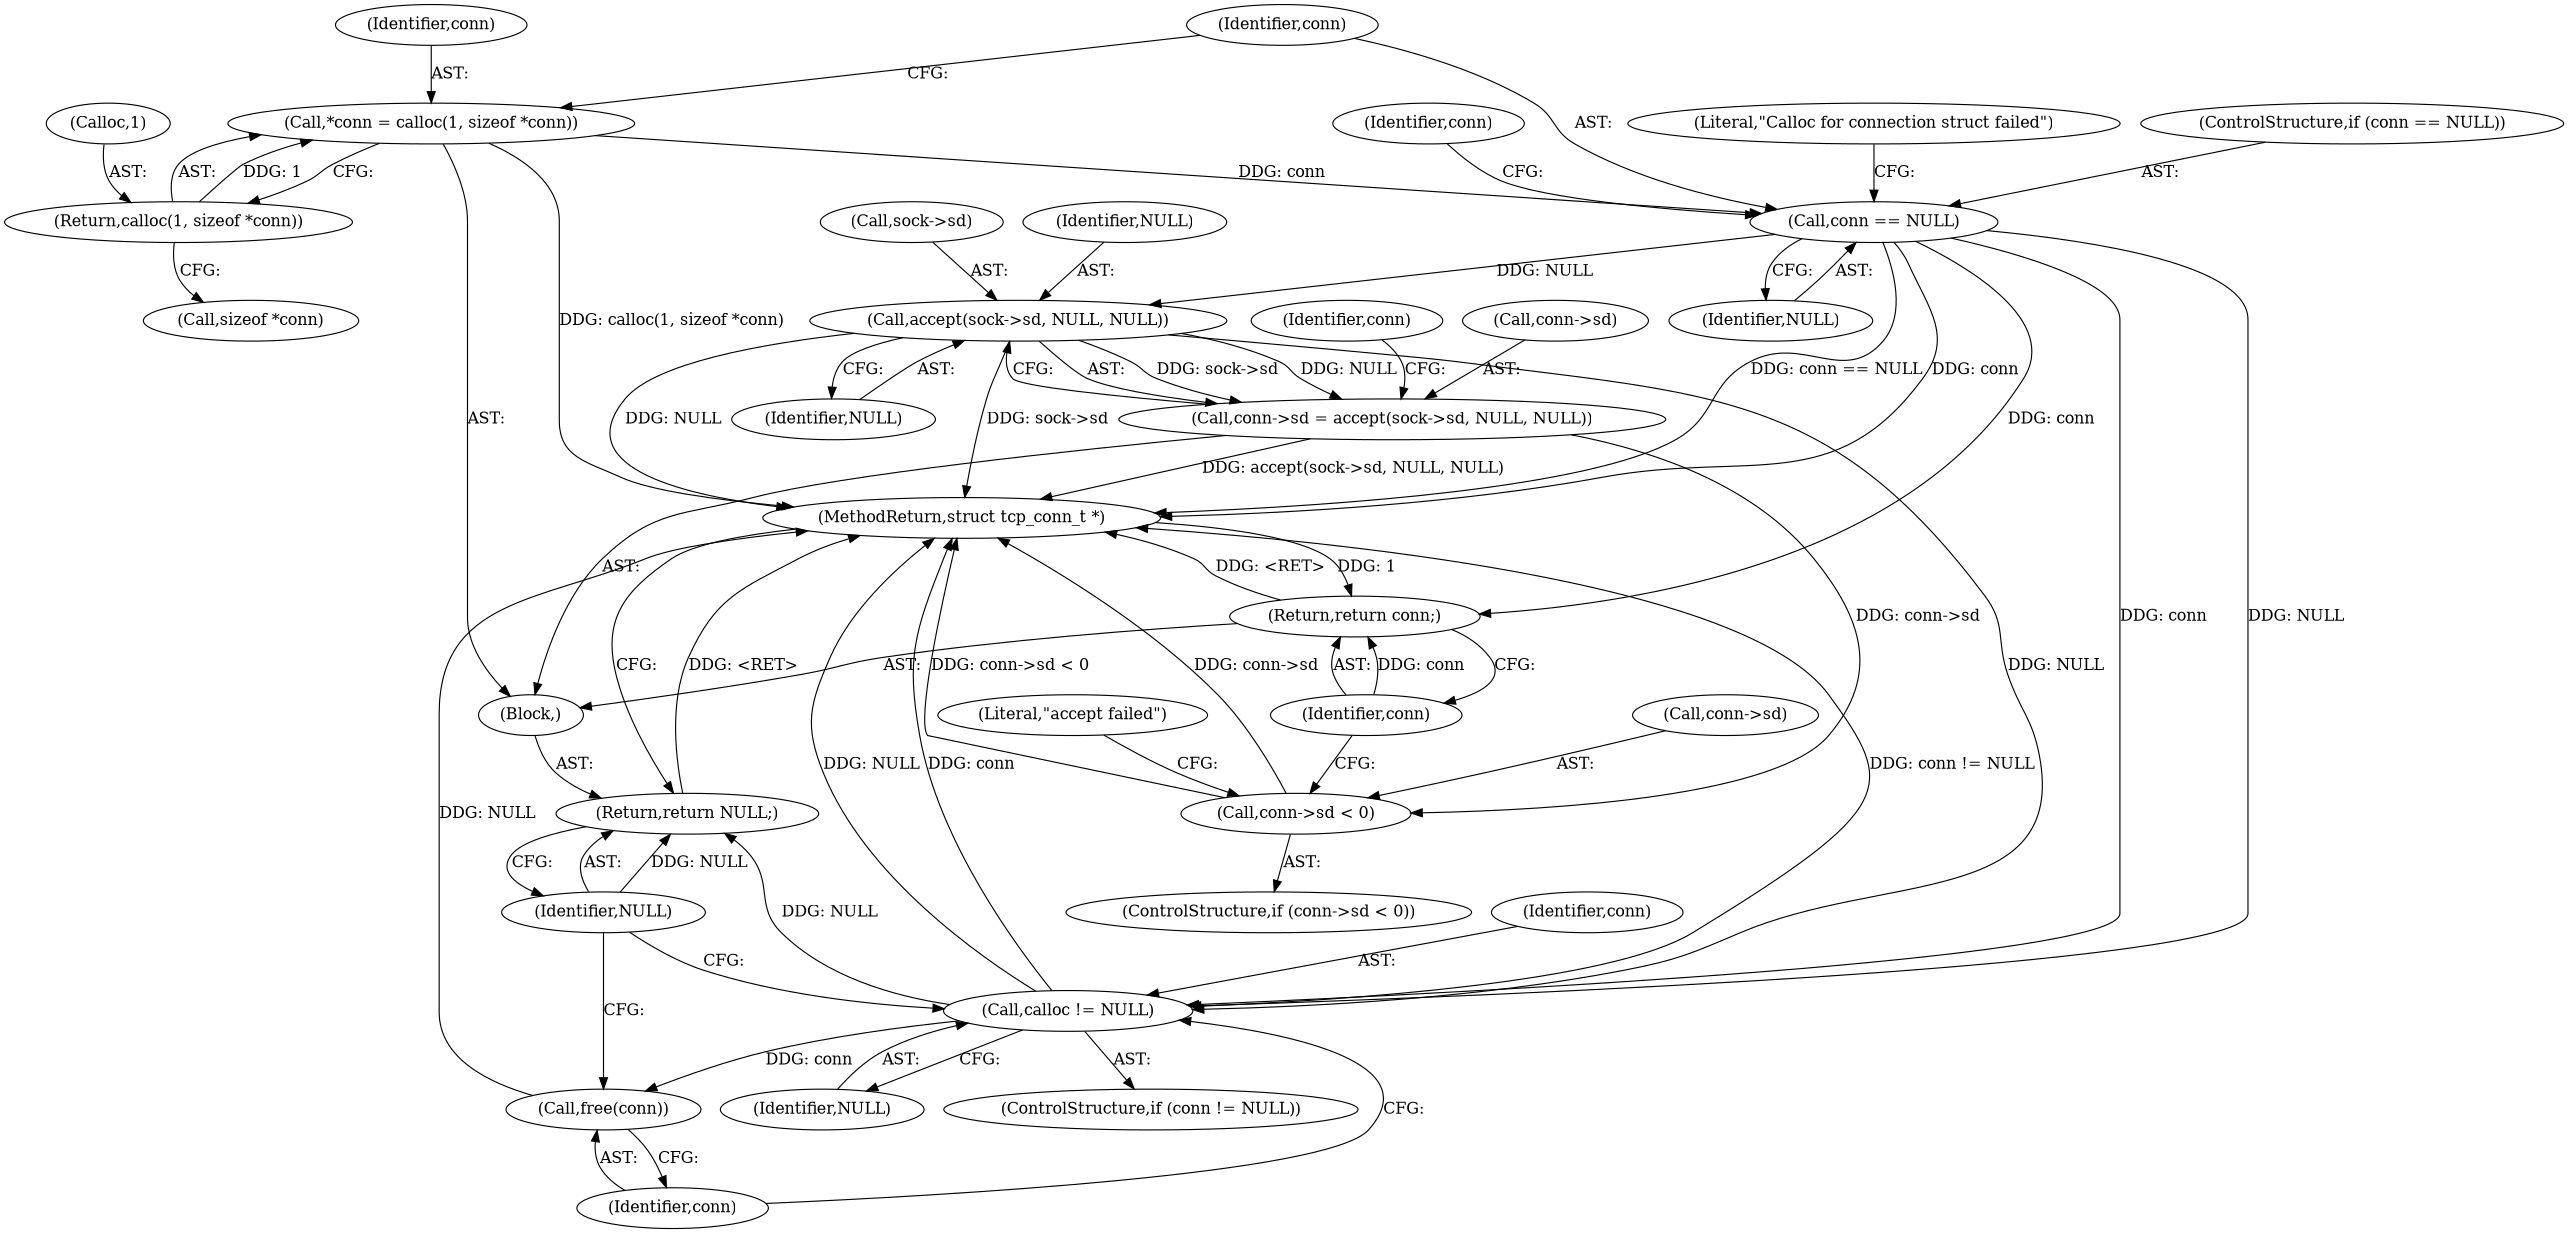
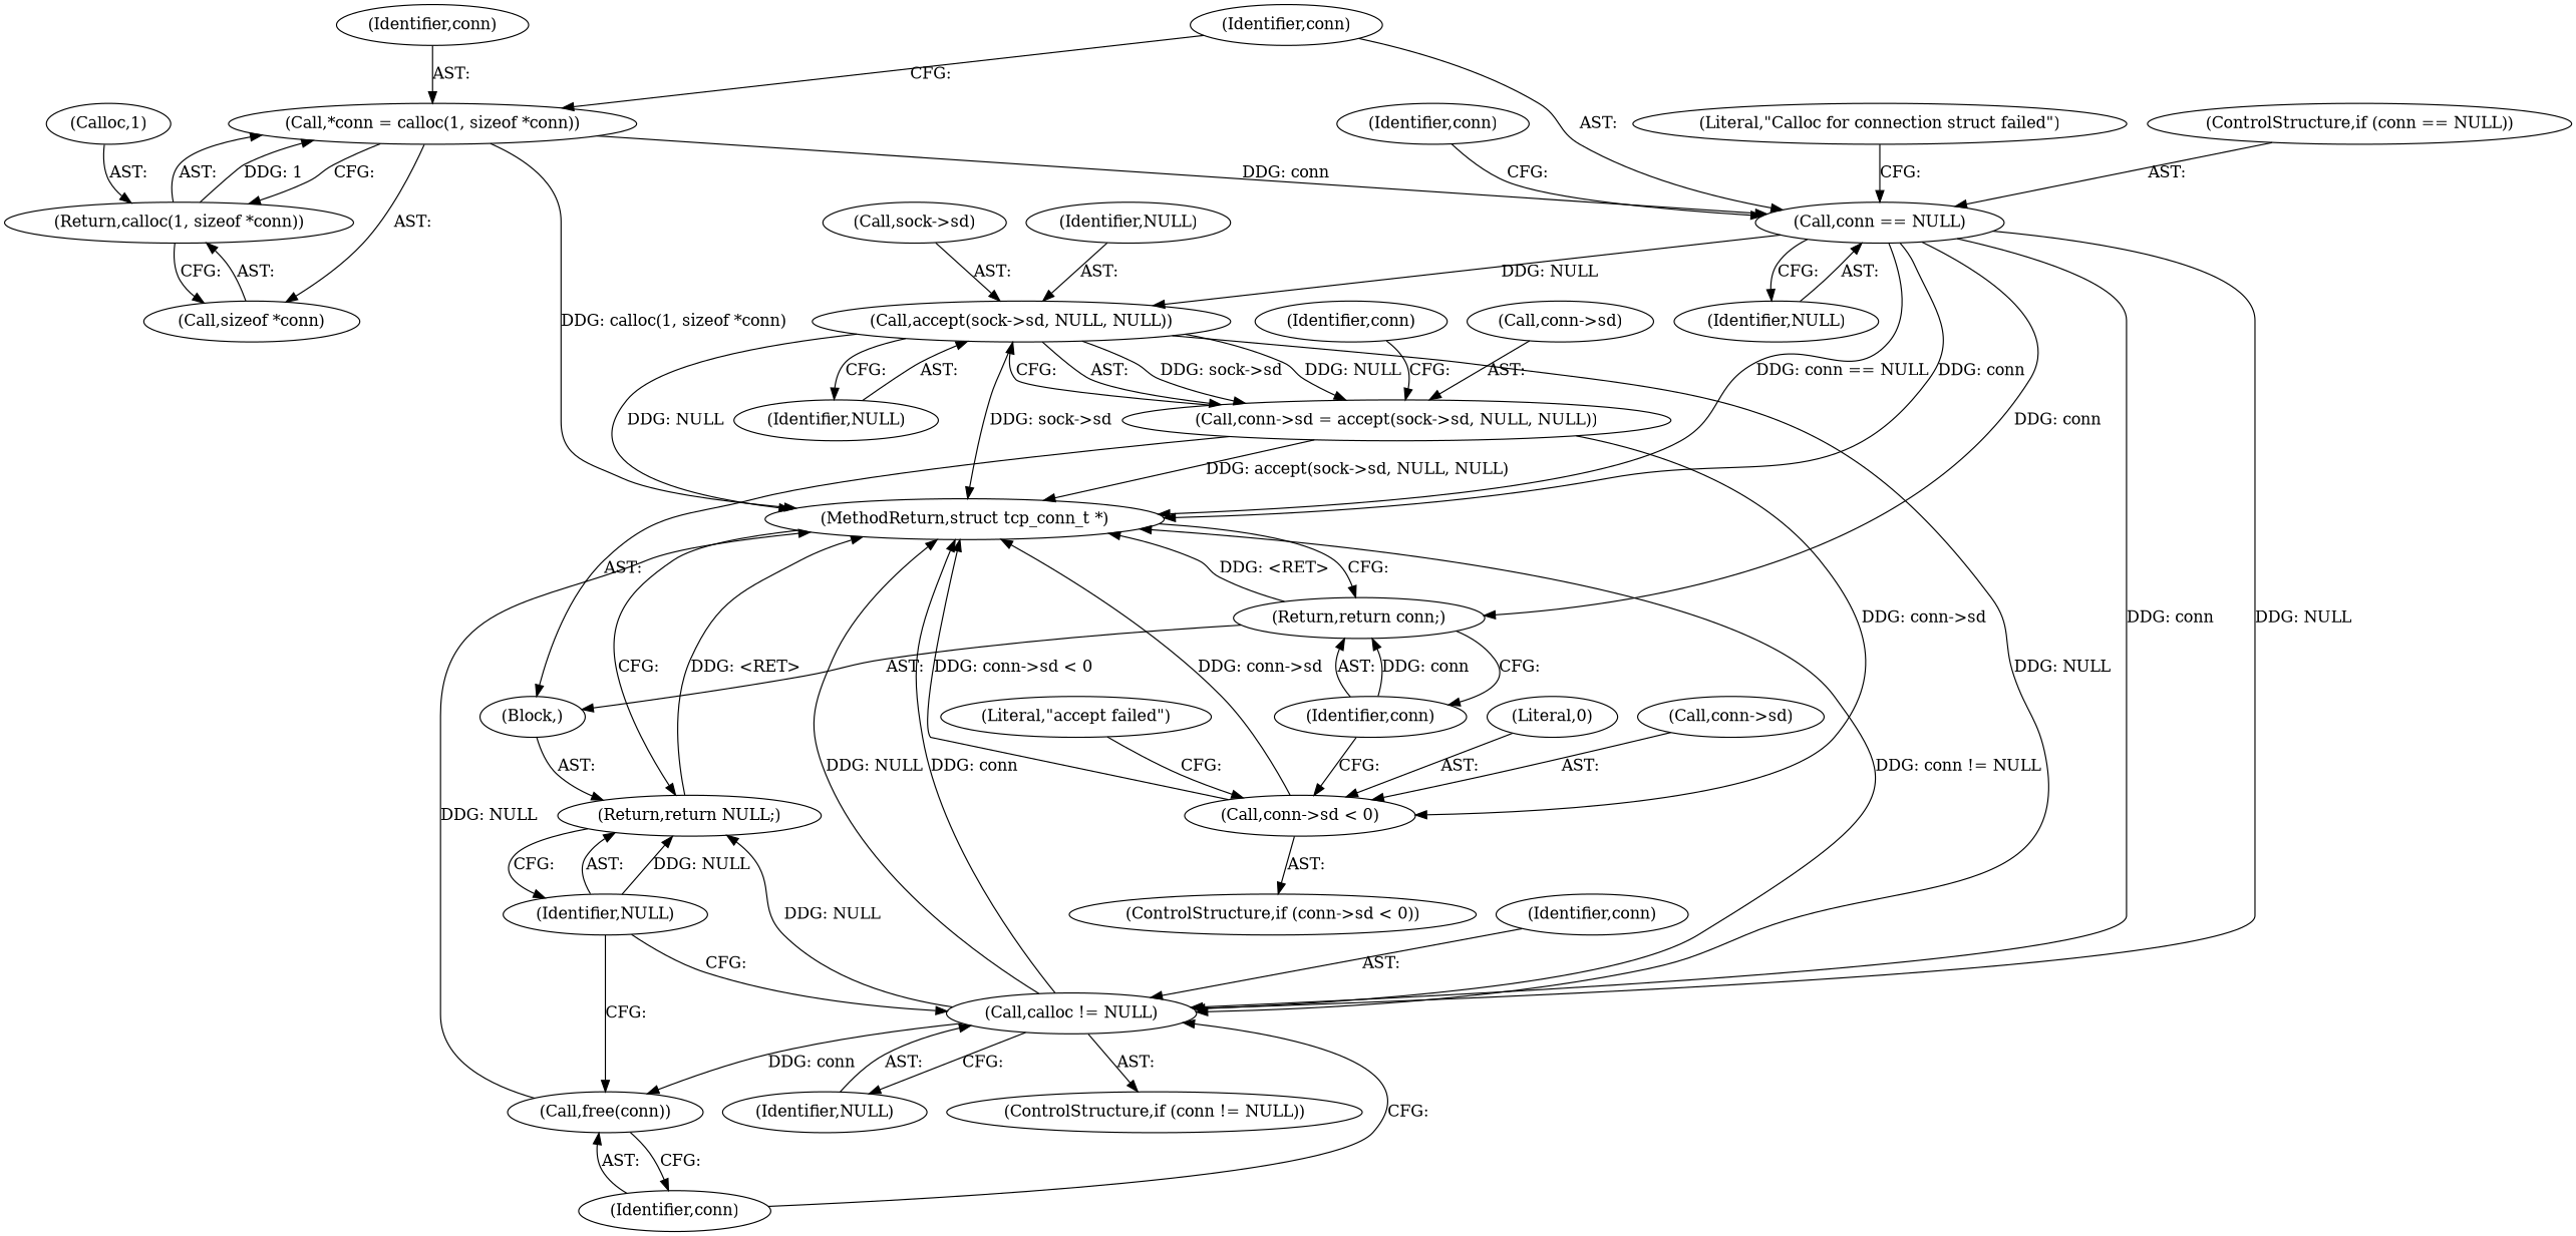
  digraph {
    n1 [label="(Call,*conn = calloc(1, sizeof *conn))"]
    n2 [label="(Return,calloc(1, sizeof *conn))"]
    n3 [label="(Call,conn == NULL)"]
    n4 [label="(MethodReturn,struct tcp_conn_t *)"]
    n5 [label="(Block,)"]
    n6 [label="(Call,sizeof *conn)"]
    n7 [label="(Call,accept(sock->sd, NULL, NULL))"]
    n8 [label="(Call,calloc != NULL)"]
    n9 [label="(Return,return conn;)"]
    n10 [label="(Identifier,NULL)"]
    n11 [label="(Return,return NULL;)"]
    n12 [label="(Call,conn->sd = accept(sock->sd, NULL, NULL))"]
    n13 [label="(Identifier,NULL)"]
    n14 [label="(Call,free(conn))"]
    n15 [label="(Identifier,NULL)"]
    n16 [label="(ControlStructure,if (conn != NULL))"]
    n17 [label="(Identifier,conn)"]
    n18 [label="(ControlStructure,if (conn == NULL))"]
    n19 [label="(Call,conn->sd < 0)"]
    n20 [label="(ControlStructure,if (conn->sd < 0))"]
+   n21 [label="(Literal,0)"]
    n22 [label="(Identifier,conn)"]
    n23 [label="(Identifier,NULL)"]
    n24 [label="(Identifier,conn)"]
    n25 [label="(Call,sock->sd)"]
    n26 [label="(Calloc,1)"]
    n27 [label="(Identifier,conn)"]
    n28 [label="(Identifier,conn)"]
    n29 [label="(Identifier,conn)"]
    n30 [label="(Call,conn->sd)"]
    n31 [label="(Literal,\"accept failed\")"]
    n32 [label="(Identifier,conn)"]
    n33 [label="(Call,conn->sd)"]
    n34 [label="(Literal,\"Calloc for connection struct failed\")"]
    n35 [label="(Identifier,NULL)"]
    n1 -> n2 [label="CFG: "]
    n1 -> n3 [label="DDG: conn"]
    n1 -> n4 [label="DDG: calloc(1, sizeof *conn)"]
-   n1 -> n5 [label="AST: "]
+   n1 -> n6 [label="AST: "]
    n2 -> n1 [label="AST: "]
    n2 -> n1 [label="DDG: 1"]
    n2 -> n6 [label="CFG: "]
    n3 -> n4 [label="DDG: conn == NULL"]
    n3 -> n4 [label="DDG: conn"]
    n3 -> n7 [label="DDG: NULL"]
    n3 -> n8 [label="DDG: conn"]
    n3 -> n8 [label="DDG: NULL"]
    n3 -> n9 [label="DDG: conn"]
    n3 -> n10 [label="CFG: "]
-   n4 -> n9 [label="DDG: 1"]
+   n4 -> n9 [label="CFG: "]
    n4 -> n11 [label="CFG: "]
    n5 -> n11 [label="AST: "]
+   n6 -> n2 [label="AST: "]
    n7 -> n4 [label="DDG: NULL"]
    n7 -> n4 [label="DDG: sock->sd"]
    n7 -> n8 [label="DDG: NULL"]
    n7 -> n12 [label="AST: "]
    n7 -> n12 [label="DDG: sock->sd"]
    n7 -> n12 [label="DDG: NULL"]
    n7 -> n13 [label="CFG: "]
    n8 -> n4 [label="DDG: conn"]
    n8 -> n4 [label="DDG: conn != NULL"]
    n8 -> n4 [label="DDG: NULL"]
    n8 -> n11 [label="DDG: NULL"]
    n8 -> n14 [label="DDG: conn"]
    n8 -> n15 [label="CFG: "]
    n8 -> n16 [label="AST: "]
    n9 -> n4 [label="DDG: <RET>"]
    n9 -> n5 [label="AST: "]
    n9 -> n17 [label="CFG: "]
    n10 -> n3 [label="AST: "]
    n11 -> n4 [label="DDG: <RET>"]
    n11 -> n23 [label="CFG: "]
    n12 -> n4 [label="DDG: accept(sock->sd, NULL, NULL)"]
    n12 -> n5 [label="AST: "]
    n12 -> n7 [label="CFG: "]
    n12 -> n19 [label="DDG: conn->sd"]
    n13 -> n7 [label="AST: "]
    n14 -> n4 [label="DDG: NULL"]
    n14 -> n22 [label="CFG: "]
    n15 -> n8 [label="AST: "]
    n17 -> n9 [label="AST: "]
    n17 -> n9 [label="DDG: conn"]
    n17 -> n19 [label="CFG: "]
    n18 -> n3 [label="AST: "]
    n19 -> n4 [label="DDG: conn->sd < 0"]
    n19 -> n4 [label="DDG: conn->sd"]
    n19 -> n20 [label="AST: "]
+   n21 -> n19 [label="AST: "]
    n22 -> n8 [label="CFG: "]
    n22 -> n14 [label="AST: "]
    n23 -> n8 [label="CFG: "]
    n23 -> n11 [label="AST: "]
    n23 -> n11 [label="DDG: NULL"]
    n23 -> n14 [label="CFG: "]
    n24 -> n3 [label="CFG: "]
    n25 -> n7 [label="AST: "]
    n26 -> n2 [label="AST: "]
    n27 -> n1 [label="CFG: "]
    n27 -> n3 [label="AST: "]
    n28 -> n12 [label="CFG: "]
    n29 -> n1 [label="AST: "]
    n30 -> n19 [label="AST: "]
    n31 -> n19 [label="CFG: "]
    n32 -> n8 [label="AST: "]
    n33 -> n12 [label="AST: "]
    n34 -> n3 [label="CFG: "]
    n35 -> n7 [label="AST: "]
  }
